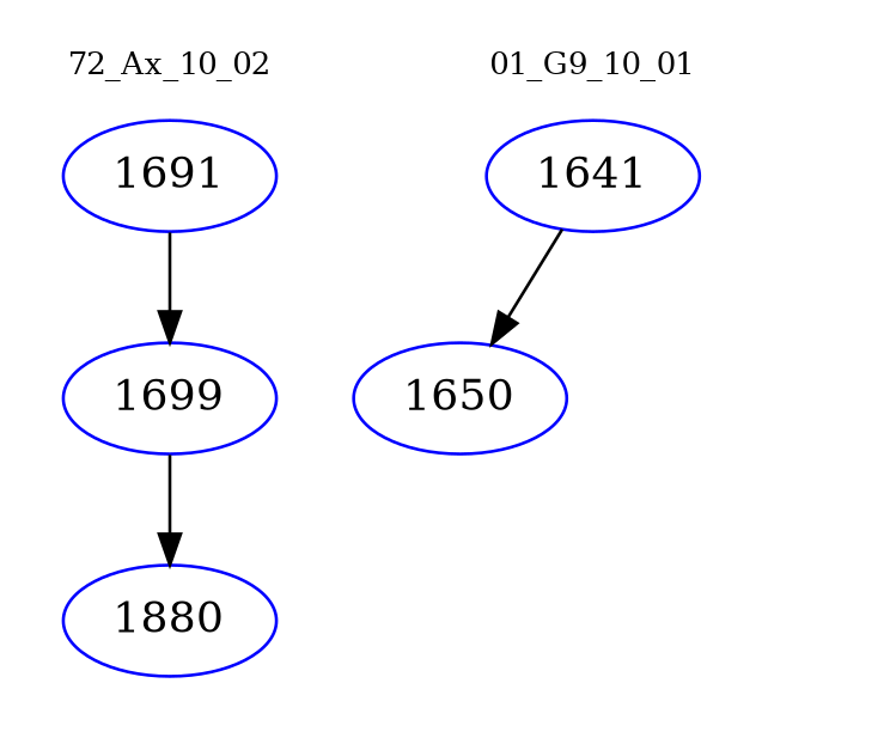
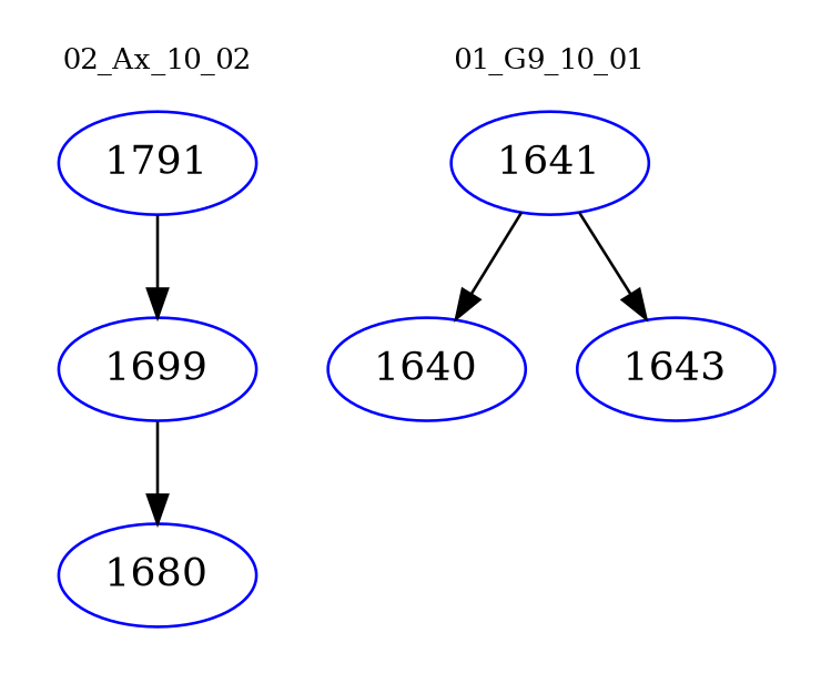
  digraph {
    node [color=blue]
    edge [color=black]
-   n1 [label=1691]
-   n2 [label=1880]
+   n1 [label=1791]
+   n2 [label=1680]
    n3 [label=1699]
    n4 [label=1641]
-   n5 [label=1650]
+   n5 [label=1640]
+   n6 [label=1643]
    subgraph cluster_1 {
      color=white
      fontsize=10
-     label="72_Ax_10_02"
+     label="02_Ax_10_02"
      n1
      n2
      n3
    }
    subgraph cluster_2 {
      color=white
      fontsize=10
      label="01_G9_10_01"
      n4
      n5
+     n6
    }
    n1 -> n3
    n3 -> n2
    n4 -> n5
+   n4 -> n6
  }
